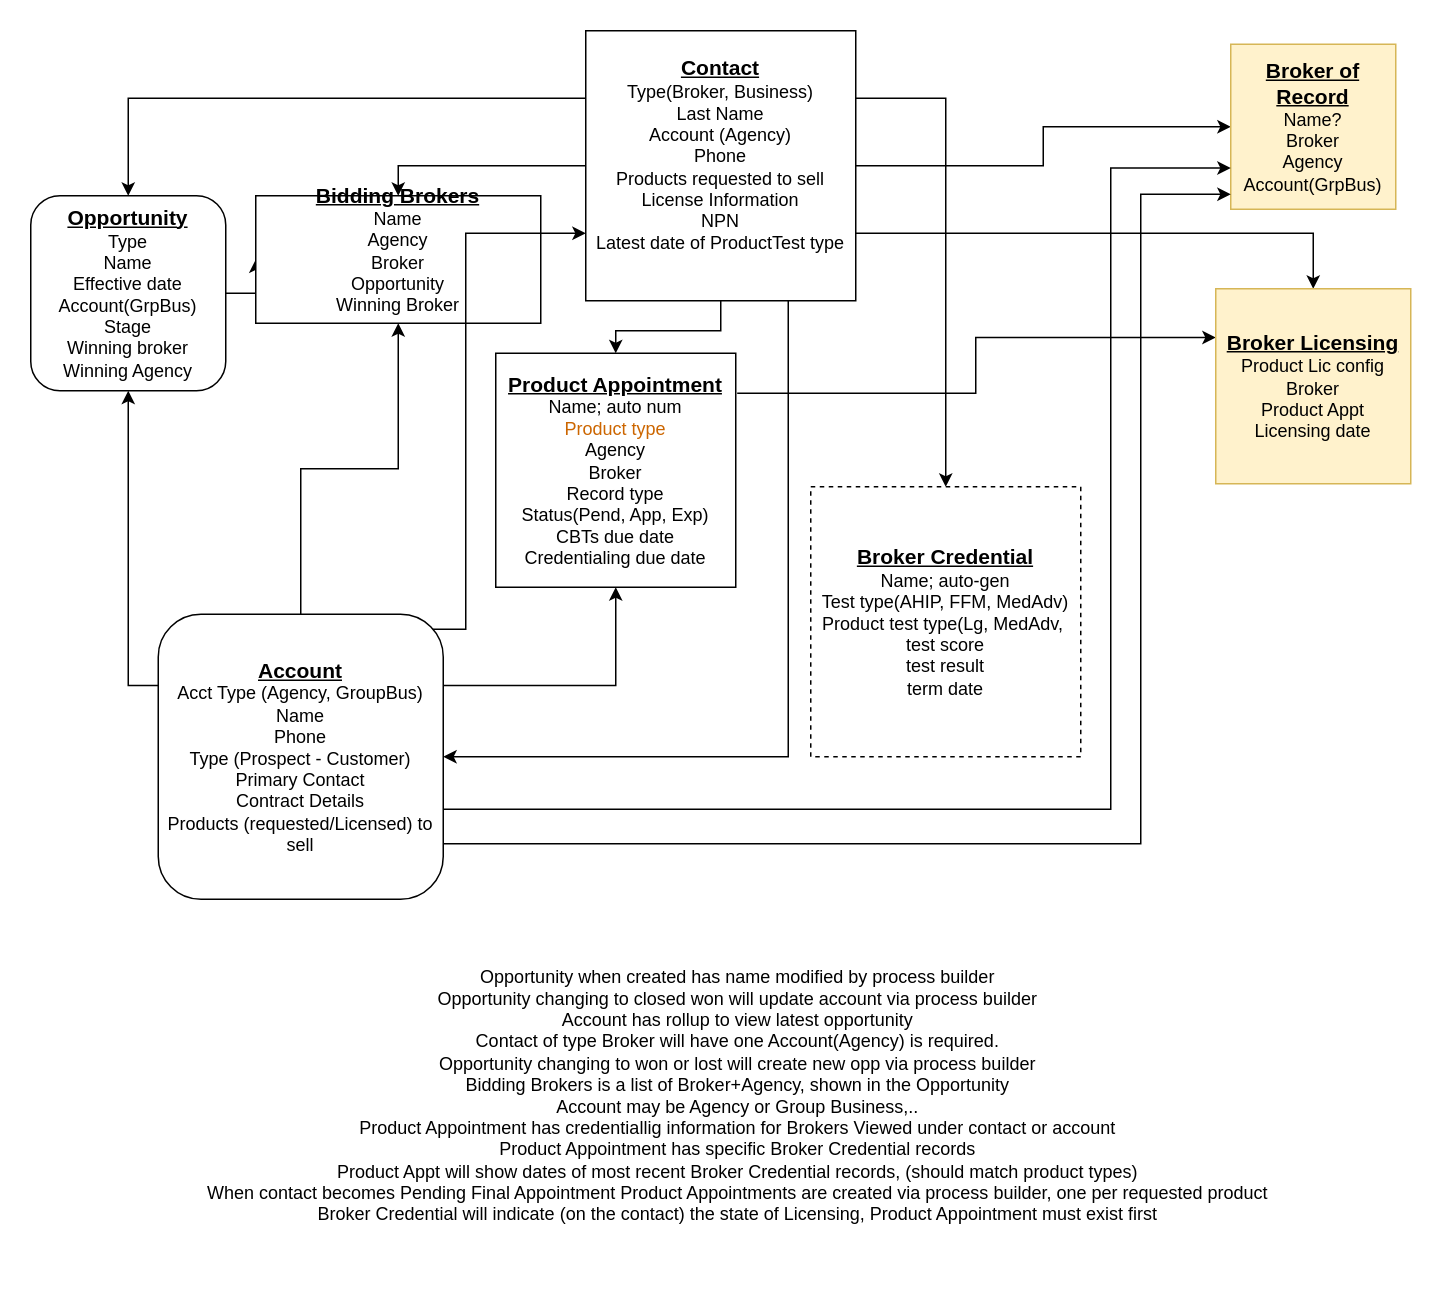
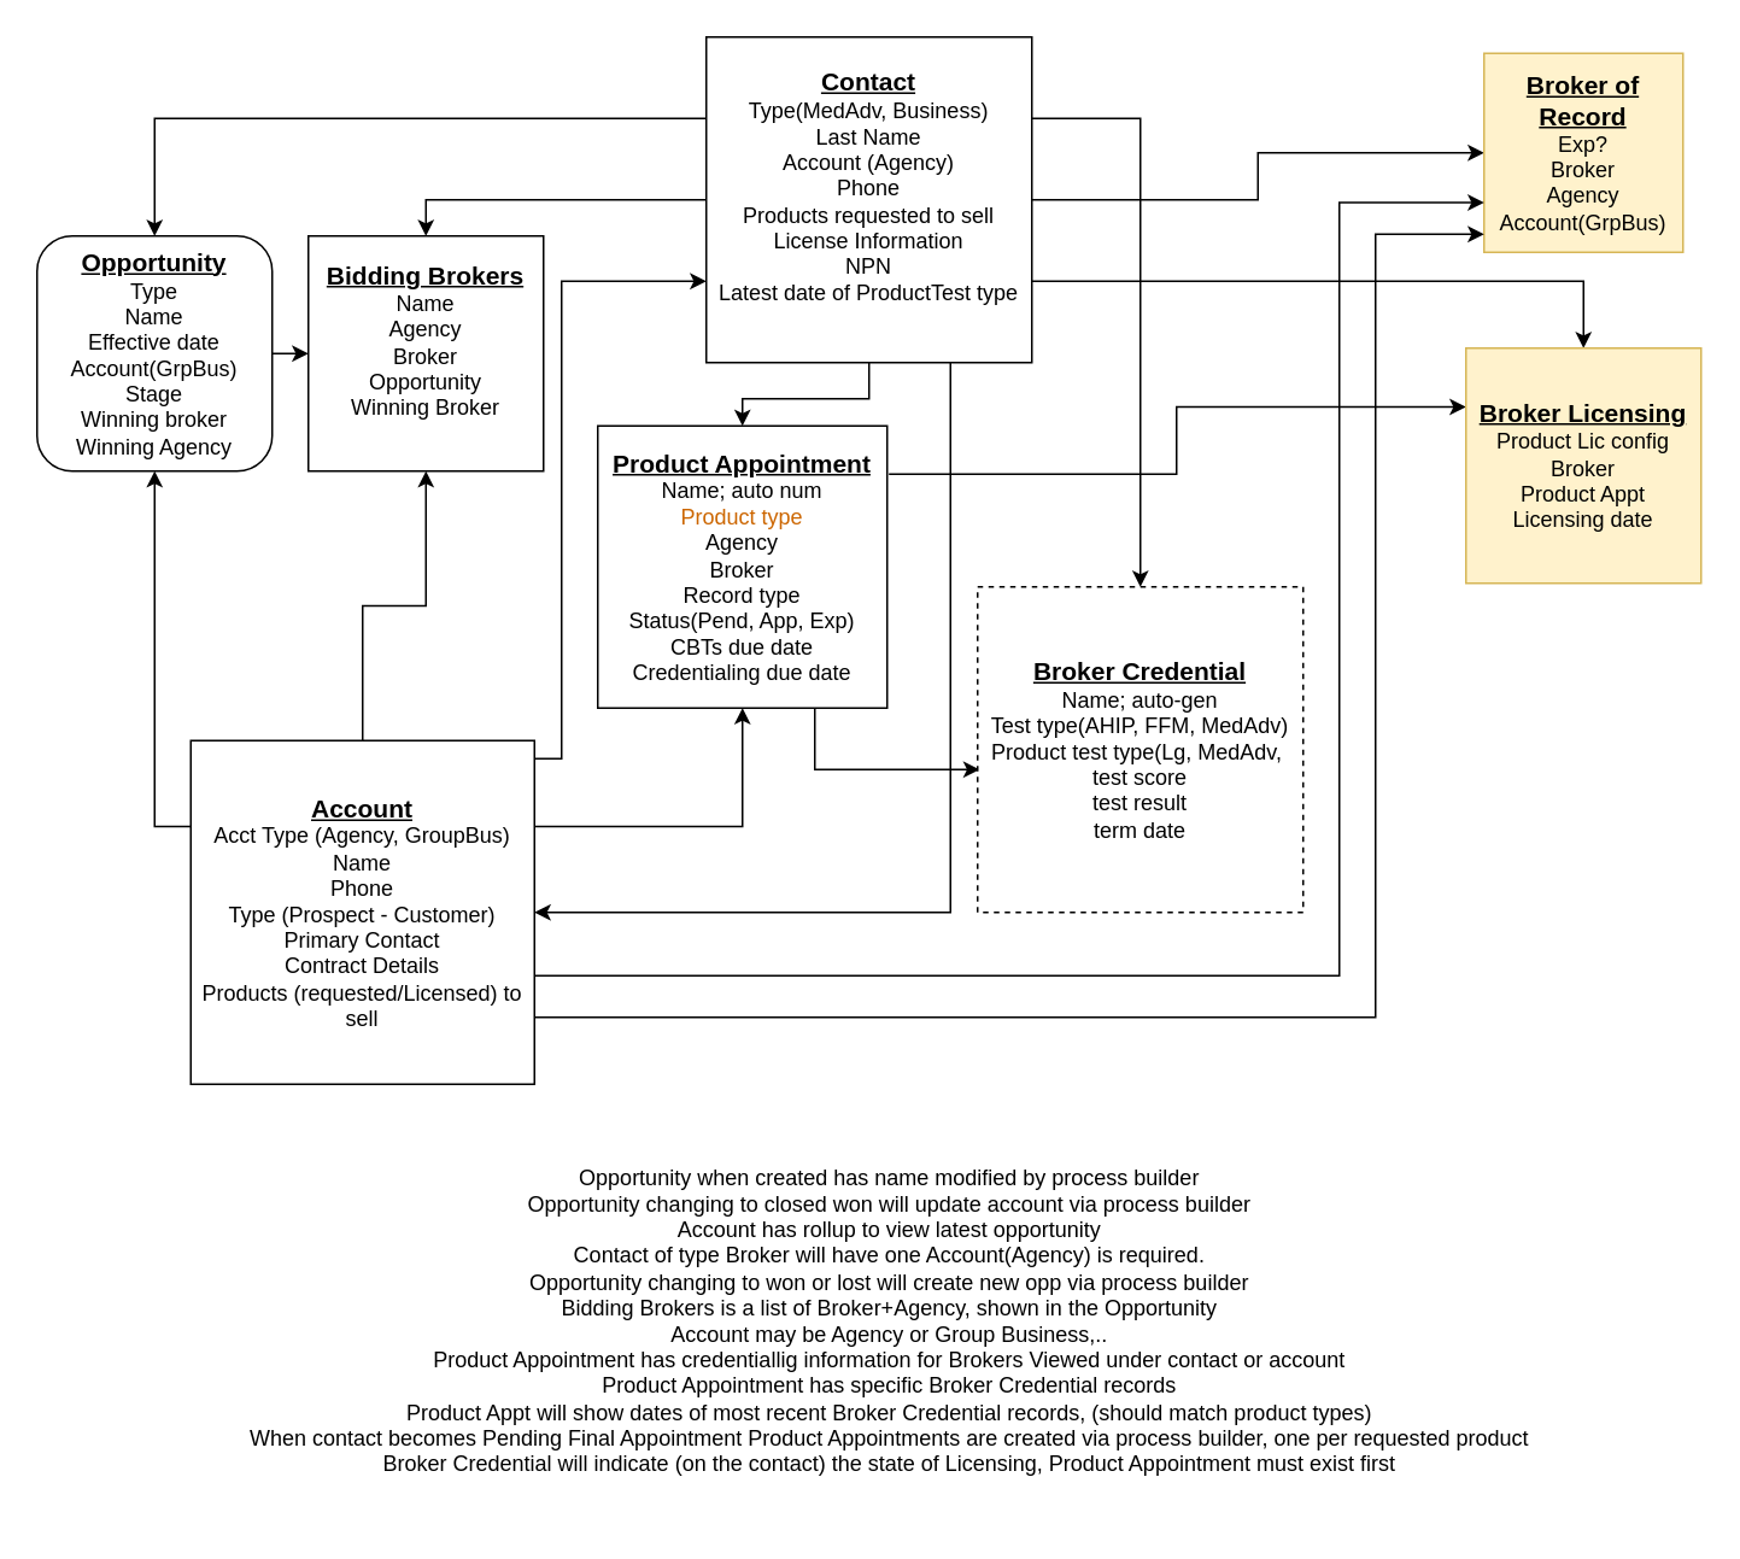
  <mxCell id="0" />
  <mxCell id="1" parent="0" />
  <mxCell id="2" style="edgeStyle=orthogonalEdgeStyle;rounded=0;orthogonalLoop=1;jettySize=auto;html=1;exitX=1;exitY=0.5;exitDx=0;exitDy=0;entryX=0;entryY=0.5;entryDx=0;entryDy=0;" parent="1" source="3" target="4" edge="1"><mxGeometry relative="1" as="geometry" /></mxCell>
  <mxCell id="3" value="&lt;b&gt;&lt;u&gt;&lt;font style=&quot;font-size: 14px&quot;&gt;Opportunity&lt;/font&gt;&lt;/u&gt;&lt;/b&gt;&lt;br&gt;Type&lt;br&gt;Name&lt;br&gt;Effective date&lt;br&gt;Account(GrpBus)&lt;br&gt;Stage&lt;br&gt;Winning broker&lt;br&gt;Winning Agency&lt;br&gt;" style="whiteSpace=wrap;html=1;aspect=fixed;rounded=1;" parent="1" vertex="1"><mxGeometry y="130" width="130" height="130" as="geometry" x="20" /></mxCell>
- <mxCell id="4" value="&lt;b&gt;&lt;u&gt;&lt;font style=&quot;font-size: 14px&quot;&gt;Bidding Brokers&lt;/font&gt;&lt;/u&gt;&lt;/b&gt;&lt;br&gt;Name&lt;br&gt;Agency&lt;br&gt;Broker&lt;br&gt;Opportunity&lt;br&gt;Winning Broker&lt;br&gt;&lt;br&gt;" style="whiteSpace=wrap;html=1;aspect=fixed;" parent="1" vertex="1"><mxGeometry x="170" y="130" width="190" height="85" as="geometry" /></mxCell>
+ <mxCell id="4" value="&lt;b&gt;&lt;u&gt;&lt;font style=&quot;font-size: 14px&quot;&gt;Bidding Brokers&lt;/font&gt;&lt;/u&gt;&lt;/b&gt;&lt;br&gt;Name&lt;br&gt;Agency&lt;br&gt;Broker&lt;br&gt;Opportunity&lt;br&gt;Winning Broker&lt;br&gt;&lt;br&gt;" style="whiteSpace=wrap;html=1;aspect=fixed;" parent="1" vertex="1"><mxGeometry x="170" y="130" width="130" height="130" as="geometry" /></mxCell>
  <mxCell id="5" style="edgeStyle=orthogonalEdgeStyle;rounded=0;orthogonalLoop=1;jettySize=auto;html=1;exitX=0;exitY=0.5;exitDx=0;exitDy=0;entryX=0.5;entryY=0;entryDx=0;entryDy=0;" parent="1" source="12" target="4" edge="1"><mxGeometry relative="1" as="geometry" /></mxCell>
  <mxCell id="6" value="" style="edgeStyle=orthogonalEdgeStyle;rounded=0;orthogonalLoop=1;jettySize=auto;html=1;entryX=0;entryY=0.5;entryDx=0;entryDy=0;" parent="1" source="12" target="13" edge="1"><mxGeometry relative="1" as="geometry"><mxPoint x="535" y="100" as="targetPoint" /></mxGeometry></mxCell>
  <mxCell id="7" style="edgeStyle=orthogonalEdgeStyle;rounded=0;orthogonalLoop=1;jettySize=auto;html=1;exitX=0;exitY=0.25;exitDx=0;exitDy=0;entryX=0.5;entryY=0;entryDx=0;entryDy=0;" parent="1" source="12" target="3" edge="1"><mxGeometry relative="1" as="geometry" /></mxCell>
  <mxCell id="8" style="edgeStyle=orthogonalEdgeStyle;rounded=0;orthogonalLoop=1;jettySize=auto;html=1;exitX=0.5;exitY=1;exitDx=0;exitDy=0;" parent="1" source="12" target="24" edge="1"><mxGeometry relative="1" as="geometry" /></mxCell>
  <mxCell id="9" style="edgeStyle=orthogonalEdgeStyle;rounded=0;orthogonalLoop=1;jettySize=auto;html=1;exitX=1;exitY=0.25;exitDx=0;exitDy=0;entryX=0.5;entryY=0;entryDx=0;entryDy=0;" parent="1" source="12" target="25" edge="1"><mxGeometry relative="1" as="geometry" /></mxCell>
  <mxCell id="10" style="edgeStyle=orthogonalEdgeStyle;rounded=0;orthogonalLoop=1;jettySize=auto;html=1;exitX=0.75;exitY=1;exitDx=0;exitDy=0;entryX=1;entryY=0.5;entryDx=0;entryDy=0;" parent="1" source="12" target="22" edge="1"><mxGeometry relative="1" as="geometry"><Array as="points"><mxPoint x="525" y="504" /></Array></mxGeometry></mxCell>
  <mxCell id="11" style="edgeStyle=orthogonalEdgeStyle;rounded=0;orthogonalLoop=1;jettySize=auto;html=1;exitX=1;exitY=0.75;exitDx=0;exitDy=0;entryX=0.5;entryY=0;entryDx=0;entryDy=0;" parent="1" source="12" target="15" edge="1"><mxGeometry relative="1" as="geometry" /></mxCell>
- <mxCell id="12" value="&lt;b&gt;&lt;font style=&quot;font-size: 14px&quot;&gt;&lt;u&gt;Contact&lt;/u&gt;&lt;/font&gt;&lt;/b&gt;&lt;br&gt;Type(Broker, Business)&lt;br&gt;Last Name&lt;br&gt;Account (Agency)&lt;br&gt;Phone&lt;br&gt;Products requested to sell&lt;br&gt;License Information&lt;br&gt;NPN&lt;br&gt;Latest date of ProductTest type&lt;br&gt;&lt;br&gt;" style="whiteSpace=wrap;html=1;aspect=fixed;" parent="1" vertex="1"><mxGeometry x="390" width="180" height="180" as="geometry" y="20" /></mxCell>
- <mxCell id="13" value="&lt;b&gt;&lt;u&gt;&lt;font style=&quot;font-size: 14px&quot;&gt;Broker of Record&lt;/font&gt;&lt;/u&gt;&lt;/b&gt;&lt;br&gt;Name?&lt;br&gt;Broker&lt;br&gt;Agency&lt;br&gt;Account(GrpBus)&lt;br&gt;" style="whiteSpace=wrap;html=1;aspect=fixed;fillColor=#fff2cc;strokeColor=#d6b656;" parent="1" vertex="1"><mxGeometry x="820" y="29" width="110" height="110" as="geometry" /></mxCell>
+ <mxCell id="12" value="&lt;b&gt;&lt;font style=&quot;font-size: 14px&quot;&gt;&lt;u&gt;Contact&lt;/u&gt;&lt;/font&gt;&lt;/b&gt;&lt;br&gt;Type(MedAdv, Business)&lt;br&gt;Last Name&lt;br&gt;Account (Agency)&lt;br&gt;Phone&lt;br&gt;Products requested to sell&lt;br&gt;License Information&lt;br&gt;NPN&lt;br&gt;Latest date of ProductTest type&lt;br&gt;&lt;br&gt;" style="whiteSpace=wrap;html=1;aspect=fixed;" parent="1" vertex="1"><mxGeometry x="390" width="180" height="180" as="geometry" y="20" /></mxCell>
+ <mxCell id="13" value="&lt;b&gt;&lt;u&gt;&lt;font style=&quot;font-size: 14px&quot;&gt;Broker of Record&lt;/font&gt;&lt;/u&gt;&lt;/b&gt;&lt;br&gt;Exp?&lt;br&gt;Broker&lt;br&gt;Agency&lt;br&gt;Account(GrpBus)&lt;br&gt;" style="whiteSpace=wrap;html=1;aspect=fixed;fillColor=#fff2cc;strokeColor=#d6b656;" parent="1" vertex="1"><mxGeometry x="820" y="29" width="110" height="110" as="geometry" /></mxCell>
  <mxCell id="14" style="edgeStyle=orthogonalEdgeStyle;rounded=0;orthogonalLoop=1;jettySize=auto;html=1;exitX=1.006;exitY=0.171;exitDx=0;exitDy=0;entryX=0;entryY=0.25;entryDx=0;entryDy=0;exitPerimeter=0;" parent="1" source="24" target="15" edge="1"><mxGeometry relative="1" as="geometry"><mxPoint x="495" y="273" as="sourcePoint" /></mxGeometry></mxCell>
  <mxCell id="15" value="&lt;b&gt;&lt;u&gt;&lt;font style=&quot;font-size: 14px&quot;&gt;Broker Licensing&lt;/font&gt;&lt;/u&gt;&lt;/b&gt;&lt;br&gt;Product Lic config&lt;br&gt;Broker&lt;br&gt;Product Appt&lt;br&gt;Licensing date&lt;br&gt;" style="whiteSpace=wrap;html=1;aspect=fixed;fillColor=#fff2cc;strokeColor=#d6b656;rotation=0;" parent="1" vertex="1"><mxGeometry x="810" y="192" width="130" height="130" as="geometry" /></mxCell>
  <mxCell id="16" style="edgeStyle=orthogonalEdgeStyle;rounded=0;orthogonalLoop=1;jettySize=auto;html=1;exitX=0;exitY=0.25;exitDx=0;exitDy=0;entryX=0.5;entryY=1;entryDx=0;entryDy=0;" parent="1" source="22" target="3" edge="1"><mxGeometry relative="1" as="geometry" /></mxCell>
  <mxCell id="17" style="edgeStyle=orthogonalEdgeStyle;rounded=0;orthogonalLoop=1;jettySize=auto;html=1;exitX=1;exitY=0.25;exitDx=0;exitDy=0;entryX=0.5;entryY=1;entryDx=0;entryDy=0;" parent="1" source="22" target="24" edge="1"><mxGeometry relative="1" as="geometry"><mxPoint x="418" y="350" as="targetPoint" /></mxGeometry></mxCell>
  <mxCell id="18" style="edgeStyle=orthogonalEdgeStyle;rounded=0;orthogonalLoop=1;jettySize=auto;html=1;entryX=0.5;entryY=1;entryDx=0;entryDy=0;" parent="1" source="22" target="4" edge="1"><mxGeometry relative="1" as="geometry" /></mxCell>
  <mxCell id="19" style="edgeStyle=orthogonalEdgeStyle;rounded=0;orthogonalLoop=1;jettySize=auto;html=1;exitX=0.974;exitY=0.684;exitDx=0;exitDy=0;entryX=0;entryY=0.75;entryDx=0;entryDy=0;exitPerimeter=0;" parent="1" source="22" target="13" edge="1"><mxGeometry relative="1" as="geometry"><Array as="points"><mxPoint x="740" y="539" /><mxPoint x="740" y="112" /></Array></mxGeometry></mxCell>
  <mxCell id="20" style="edgeStyle=orthogonalEdgeStyle;rounded=0;orthogonalLoop=1;jettySize=auto;html=1;exitX=0.5;exitY=0;exitDx=0;exitDy=0;entryX=0;entryY=0.75;entryDx=0;entryDy=0;" parent="1" source="22" target="12" edge="1"><mxGeometry relative="1" as="geometry"><Array as="points"><mxPoint x="310" y="419" /><mxPoint x="310" y="155" /></Array></mxGeometry></mxCell>
  <mxCell id="21" style="edgeStyle=orthogonalEdgeStyle;rounded=0;orthogonalLoop=1;jettySize=auto;html=1;exitX=1;exitY=0.75;exitDx=0;exitDy=0;entryX=0;entryY=0.909;entryDx=0;entryDy=0;entryPerimeter=0;" parent="1" source="22" target="13" edge="1"><mxGeometry relative="1" as="geometry"><Array as="points"><mxPoint x="760" y="562" /><mxPoint x="760" y="129" /></Array></mxGeometry></mxCell>
- <mxCell id="22" value="&lt;b&gt;&lt;u&gt;&lt;font style=&quot;font-size: 14px&quot;&gt;Account&lt;/font&gt;&lt;/u&gt;&lt;/b&gt;&lt;br&gt;Acct Type (Agency, GroupBus)&lt;br&gt;Name&lt;br&gt;Phone&lt;br&gt;Type (Prospect - Customer)&lt;br&gt;Primary Contact&lt;br&gt;Contract Details&lt;br&gt;Products (requested/Licensed) to sell&lt;br&gt;" style="whiteSpace=wrap;html=1;aspect=fixed;rounded=1;" parent="1" vertex="1"><mxGeometry x="105" y="409" width="190" height="190" as="geometry" /></mxCell>
+ <mxCell id="22" value="&lt;b&gt;&lt;u&gt;&lt;font style=&quot;font-size: 14px&quot;&gt;Account&lt;/font&gt;&lt;/u&gt;&lt;/b&gt;&lt;br&gt;Acct Type (Agency, GroupBus)&lt;br&gt;Name&lt;br&gt;Phone&lt;br&gt;Type (Prospect - Customer)&lt;br&gt;Primary Contact&lt;br&gt;Contract Details&lt;br&gt;Products (requested/Licensed) to sell&lt;br&gt;" style="whiteSpace=wrap;html=1;aspect=fixed;" parent="1" vertex="1"><mxGeometry x="105" y="409" width="190" height="190" as="geometry" /></mxCell>
+ <mxCell id="23" style="edgeStyle=orthogonalEdgeStyle;rounded=0;orthogonalLoop=1;jettySize=auto;html=1;exitX=0.75;exitY=1;exitDx=0;exitDy=0;entryX=0.006;entryY=0.561;entryDx=0;entryDy=0;entryPerimeter=0;" parent="1" source="24" target="25" edge="1"><mxGeometry relative="1" as="geometry" /></mxCell>
  <mxCell id="24" value="&lt;u&gt;&lt;font style=&quot;font-size: 14px&quot;&gt;&lt;b&gt;Product Appointment&lt;/b&gt;&lt;/font&gt;&lt;/u&gt;&lt;br&gt;&lt;span&gt;Name; auto num&lt;/span&gt;&lt;br&gt;&lt;span&gt;&lt;font color=&quot;#cc6600&quot;&gt;Product type&lt;/font&gt;&lt;/span&gt;&lt;br&gt;&lt;span&gt;Agency&lt;/span&gt;&lt;br&gt;&lt;span&gt;Broker&lt;br&gt;Record type&lt;br&gt;Status(Pend, App, Exp)&lt;br&gt;CBTs due date&lt;br&gt;Credentialing due date&lt;br&gt;&lt;/span&gt;" style="rounded=0;whiteSpace=wrap;html=1;rotation=0;" parent="1" vertex="1"><mxGeometry x="330" y="235" width="160" height="156" as="geometry" /></mxCell>
  <mxCell id="25" value="&lt;b&gt;&lt;u&gt;&lt;font style=&quot;font-size: 14px&quot;&gt;Broker Credential&lt;/font&gt;&lt;/u&gt;&lt;/b&gt;&lt;br&gt;Name; auto-gen&lt;br&gt;Test type(AHIP, FFM, MedAdv)&lt;br&gt;Product test type(Lg, MedAdv,&amp;nbsp;&lt;br&gt;test score&lt;br&gt;test result&lt;br&gt;term date&lt;br&gt;" style="whiteSpace=wrap;html=1;aspect=fixed;dashed=1;" parent="1" vertex="1"><mxGeometry x="540" y="324" width="180" height="180" as="geometry" /></mxCell>
  <mxCell id="26" value="Opportunity when created has name modified by process builder&lt;br&gt;Opportunity changing to closed won will update account via process builder&lt;br&gt;Account has rollup to view latest opportunity&lt;br&gt;Contact of type Broker will have one Account(Agency) is required.&lt;br&gt;Opportunity changing to won or lost will create new opp via process builder&lt;br&gt;Bidding Brokers is a list of Broker+Agency, shown in the Opportunity&lt;br&gt;Account may be Agency or Group Business,..&lt;br&gt;Product Appointment has credentiallig information for Brokers Viewed under contact or account&lt;br&gt;Product Appointment has specific Broker Credential records&lt;br&gt;Product Appt will show dates of most recent Broker Credential records, (should match product types)&lt;br&gt;When contact becomes Pending Final Appointment Product Appointments are created via process builder, one per requested product&lt;br&gt;Broker Credential will indicate (on the contact) the state of Licensing, Product Appointment must exist first&lt;br&gt;" style="text;html=1;strokeColor=none;fillColor=none;align=center;verticalAlign=middle;whiteSpace=wrap;rounded=0;" parent="1" vertex="1"><mxGeometry x="108" y="619" width="767" height="221" as="geometry" /></mxCell>
